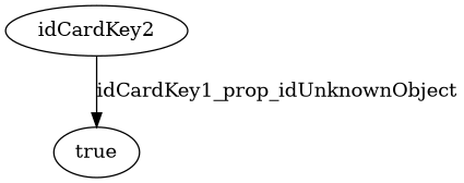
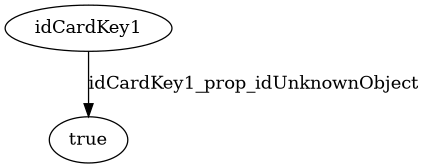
  strict digraph {
-   idCardKey1 [node_type=entity_node root=root label=idCardKey2]
+   idCardKey1 [node_type=entity_node root=root]
    true
    idCardKey1 -> true [edge_type=property label=idCardKey1_prop_idUnknownObject]
  }
